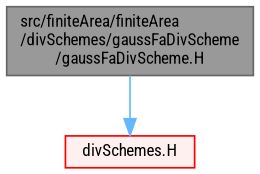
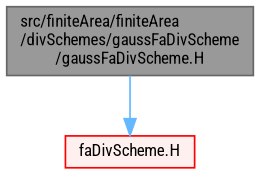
  digraph {
    fontname="Roboto Condensed"
    node [fontname="Roboto Condensed" fontsize=10 shape=box style=filled]
    n1 [color=gray40 fillcolor=grey60 fontcolor=black height=0.2 label="src/finiteArea/finiteArea\l/divSchemes/gaussFaDivScheme\l/gaussFaDivScheme.H" width=0.4]
-   n2 [color=red fillcolor="#FFF0F0" height=0.2 label="divSchemes.H" width=0.4]
+   n2 [color=red fillcolor="#FFF0F0" height=0.2 label="faDivScheme.H" width=0.4]
    n1 -> n2 [color=steelblue1 fontname="Roboto Condensed" fontsize=10 labelfontname=Helvetica labelfontsize=10 style=solid]
  }
